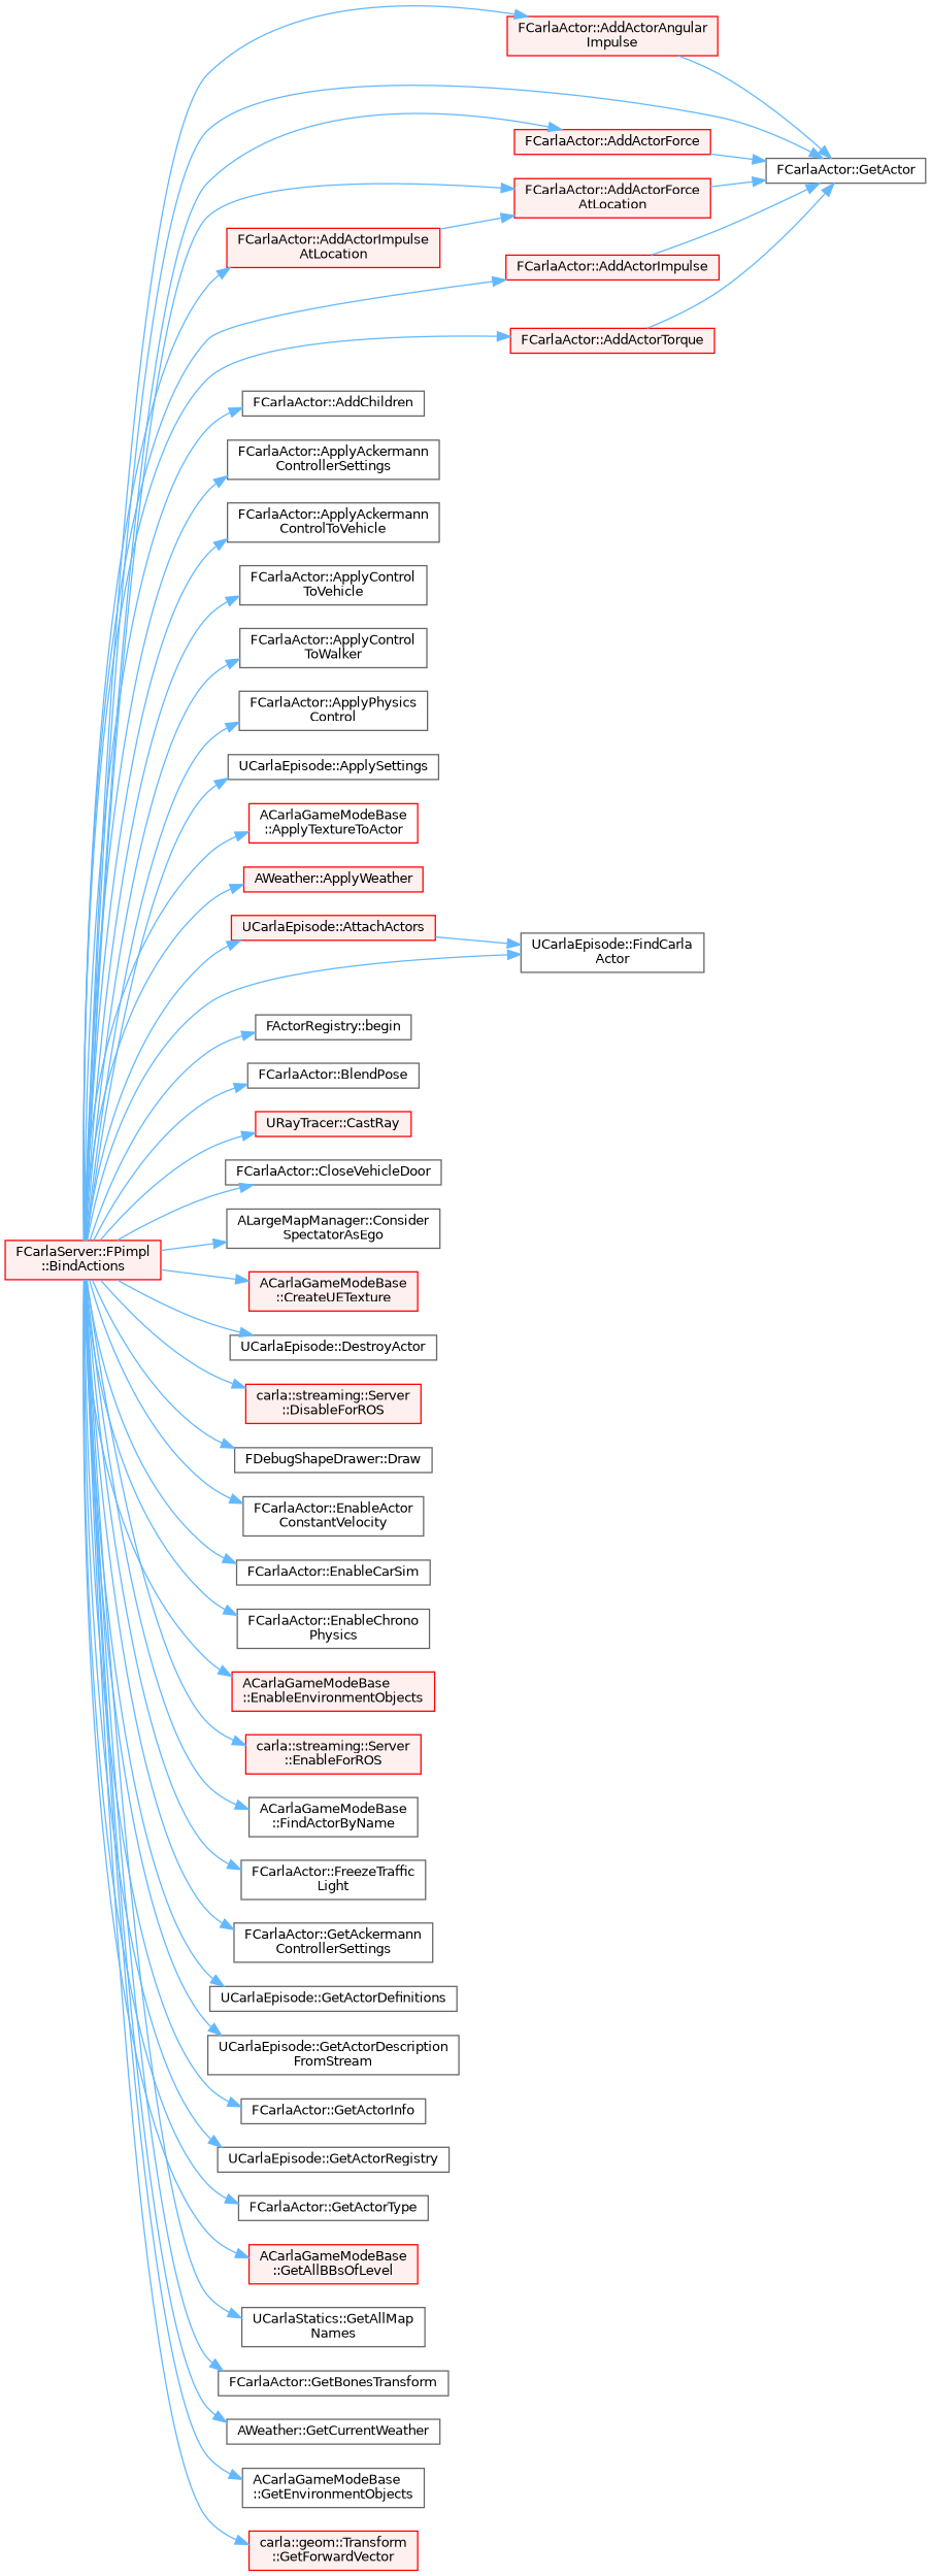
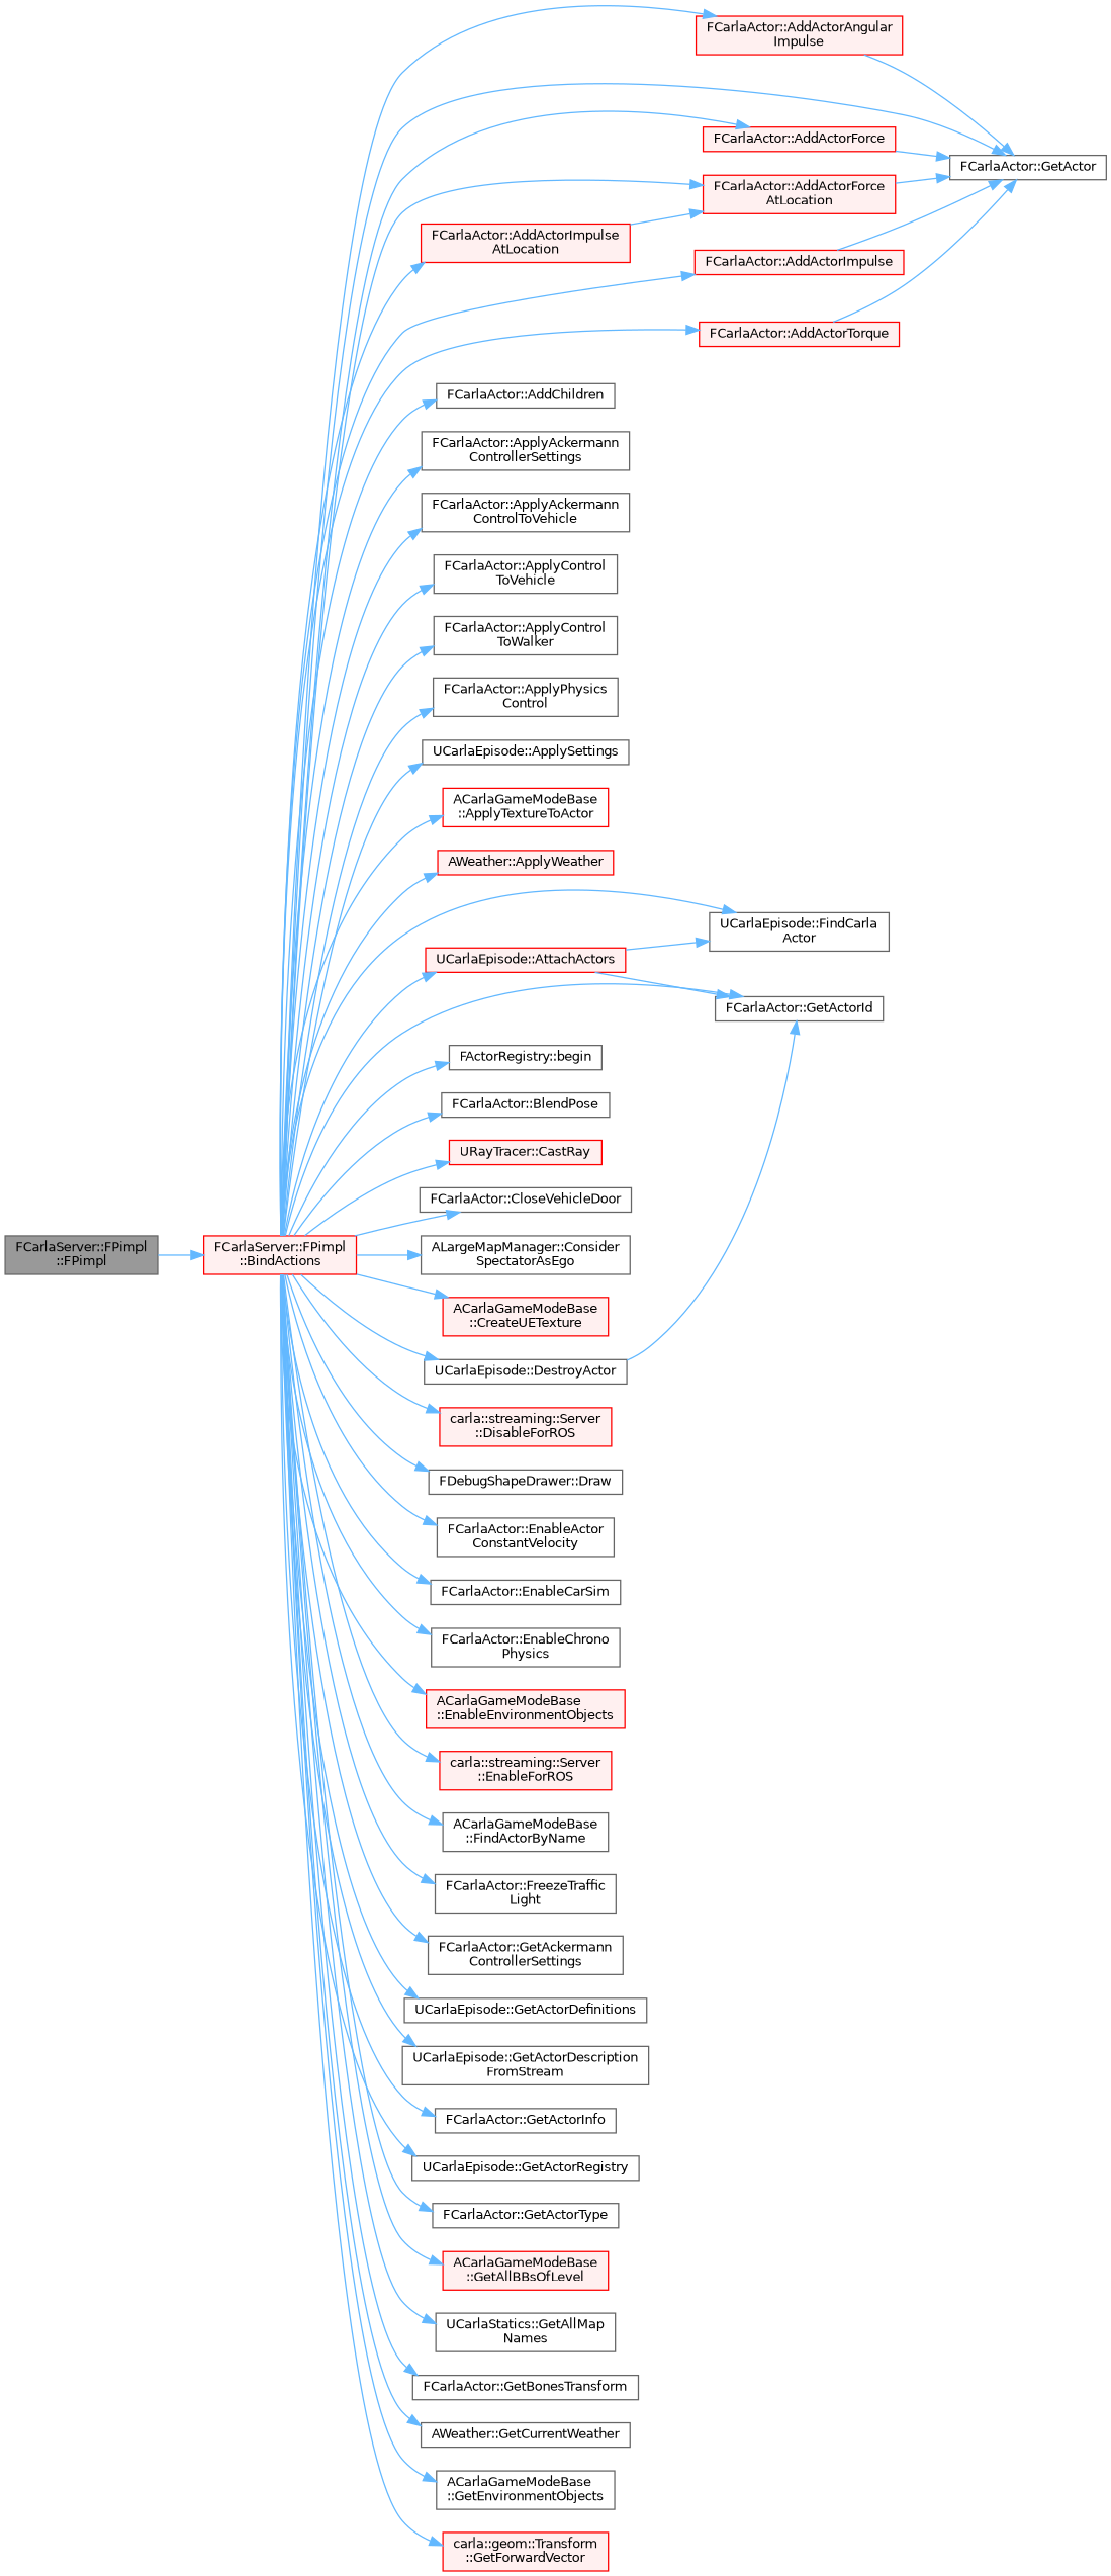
  digraph {
    rankdir=LR
    node [color=grey40 fillcolor=white fontname=Helvetica fontsize=10 shape=box style=filled]
    edge [color=steelblue1 fontname=Helvetica fontsize=10 labelfontname=Helvetica labelfontsize=10 style=solid]
+   n1 [color=gray40 fillcolor=grey60 fontcolor=black height=0.2 label="FCarlaServer::FPimpl\l::FPimpl" width=0.4]
    n2 [color=red fillcolor="#FFF0F0" height=0.2 label="FCarlaServer::FPimpl\l::BindActions" width=0.4]
    n3 [color=red fillcolor="#FFF0F0" height=0.2 label="FCarlaActor::AddActorAngular\lImpulse" width=0.4]
    n4 [height=0.2 label="FCarlaActor::GetActor" width=0.4]
    n5 [color=red fillcolor="#FFF0F0" height=0.2 label="FCarlaActor::AddActorForce" width=0.4]
    n6 [color=red fillcolor="#FFF0F0" height=0.2 label="FCarlaActor::AddActorForce\lAtLocation" width=0.4]
    n7 [color=red fillcolor="#FFF0F0" height=0.2 label="FCarlaActor::AddActorImpulse" width=0.4]
    n8 [color=red fillcolor="#FFF0F0" height=0.2 label="FCarlaActor::AddActorImpulse\lAtLocation" width=0.4]
    n9 [color=red fillcolor="#FFF0F0" height=0.2 label="FCarlaActor::AddActorTorque" width=0.4]
    n10 [height=0.2 label="FCarlaActor::AddChildren" width=0.4]
    n11 [height=0.2 label="FCarlaActor::ApplyAckermann\lControllerSettings" width=0.4]
    n12 [height=0.2 label="FCarlaActor::ApplyAckermann\lControlToVehicle" width=0.4]
    n13 [height=0.2 label="FCarlaActor::ApplyControl\lToVehicle" width=0.4]
    n14 [height=0.2 label="FCarlaActor::ApplyControl\lToWalker" width=0.4]
    n15 [height=0.2 label="FCarlaActor::ApplyPhysics\lControl" width=0.4]
    n16 [height=0.2 label="UCarlaEpisode::ApplySettings" width=0.4]
    n17 [color=red height=0.2 label="ACarlaGameModeBase\l::ApplyTextureToActor" width=0.4]
    n18 [color=red fillcolor="#FFF0F0" height=0.2 label="AWeather::ApplyWeather" width=0.4]
    n19 [color=red fillcolor="#FFF0F0" height=0.2 label="UCarlaEpisode::AttachActors" width=0.4]
    n20 [height=0.2 label="UCarlaEpisode::FindCarla\lActor" width=0.4]
+   n21 [height=0.2 label="FCarlaActor::GetActorId" width=0.4]
    n22 [height=0.2 label="FActorRegistry::begin" width=0.4]
    n23 [height=0.2 label="FCarlaActor::BlendPose" width=0.4]
    n24 [color=red fillcolor="#FFF0F0" height=0.2 label="URayTracer::CastRay" width=0.4]
    n25 [height=0.2 label="FCarlaActor::CloseVehicleDoor" width=0.4]
    n26 [height=0.2 label="ALargeMapManager::Consider\lSpectatorAsEgo" width=0.4]
    n27 [color=red fillcolor="#FFF0F0" height=0.2 label="ACarlaGameModeBase\l::CreateUETexture" width=0.4]
    n28 [height=0.2 label="UCarlaEpisode::DestroyActor" width=0.4]
    n29 [color=red fillcolor="#FFF0F0" height=0.2 label="carla::streaming::Server\l::DisableForROS" width=0.4]
    n30 [height=0.2 label="FDebugShapeDrawer::Draw" width=0.4]
    n31 [height=0.2 label="FCarlaActor::EnableActor\lConstantVelocity" width=0.4]
    n32 [height=0.2 label="FCarlaActor::EnableCarSim" width=0.4]
    n33 [height=0.2 label="FCarlaActor::EnableChrono\lPhysics" width=0.4]
    n34 [color=red fillcolor="#FFF0F0" height=0.2 label="ACarlaGameModeBase\l::EnableEnvironmentObjects" width=0.4]
    n35 [color=red fillcolor="#FFF0F0" height=0.2 label="carla::streaming::Server\l::EnableForROS" width=0.4]
    n36 [height=0.2 label="ACarlaGameModeBase\l::FindActorByName" width=0.4]
    n37 [height=0.2 label="FCarlaActor::FreezeTraffic\lLight" width=0.4]
    n38 [height=0.2 label="FCarlaActor::GetAckermann\lControllerSettings" width=0.4]
    n39 [height=0.2 label="UCarlaEpisode::GetActorDefinitions" width=0.4]
    n40 [height=0.2 label="UCarlaEpisode::GetActorDescription\lFromStream" width=0.4]
    n41 [height=0.2 label="FCarlaActor::GetActorInfo" width=0.4]
    n42 [height=0.2 label="UCarlaEpisode::GetActorRegistry" width=0.4]
    n43 [height=0.2 label="FCarlaActor::GetActorType" width=0.4]
    n44 [color=red fillcolor="#FFF0F0" height=0.2 label="ACarlaGameModeBase\l::GetAllBBsOfLevel" width=0.4]
    n45 [height=0.2 label="UCarlaStatics::GetAllMap\lNames" width=0.4]
    n46 [height=0.2 label="FCarlaActor::GetBonesTransform" width=0.4]
    n47 [height=0.2 label="AWeather::GetCurrentWeather" width=0.4]
    n48 [height=0.2 label="ACarlaGameModeBase\l::GetEnvironmentObjects" width=0.4]
    n49 [color=red fillcolor="#FFF0F0" height=0.2 label="carla::geom::Transform\l::GetForwardVector" width=0.4]
+   n1 -> n2
    n2 -> n3
    n2 -> n4
    n2 -> n5
    n2 -> n6
    n2 -> n7
    n2 -> n8
    n2 -> n9
    n2 -> n10
    n2 -> n11
    n2 -> n12
    n2 -> n13
    n2 -> n14
    n2 -> n15
    n2 -> n16
    n2 -> n17
    n2 -> n18
    n2 -> n19
    n2 -> n20
+   n2 -> n21
    n2 -> n22
    n2 -> n23
    n2 -> n24
    n2 -> n25
    n2 -> n26
    n2 -> n27
    n2 -> n28
    n2 -> n29
    n2 -> n30
    n2 -> n31
    n2 -> n32
    n2 -> n33
    n2 -> n34
    n2 -> n35
    n2 -> n36
    n2 -> n37
    n2 -> n38
    n2 -> n39
    n2 -> n40
    n2 -> n41
    n2 -> n42
    n2 -> n43
    n2 -> n44
    n2 -> n45
    n2 -> n46
    n2 -> n47
    n2 -> n48
    n2 -> n49
    n3 -> n4
    n5 -> n4
    n6 -> n4
    n7 -> n4
    n8 -> n6
    n9 -> n4
    n19 -> n20
+   n19 -> n21
+   n28 -> n21
  }
